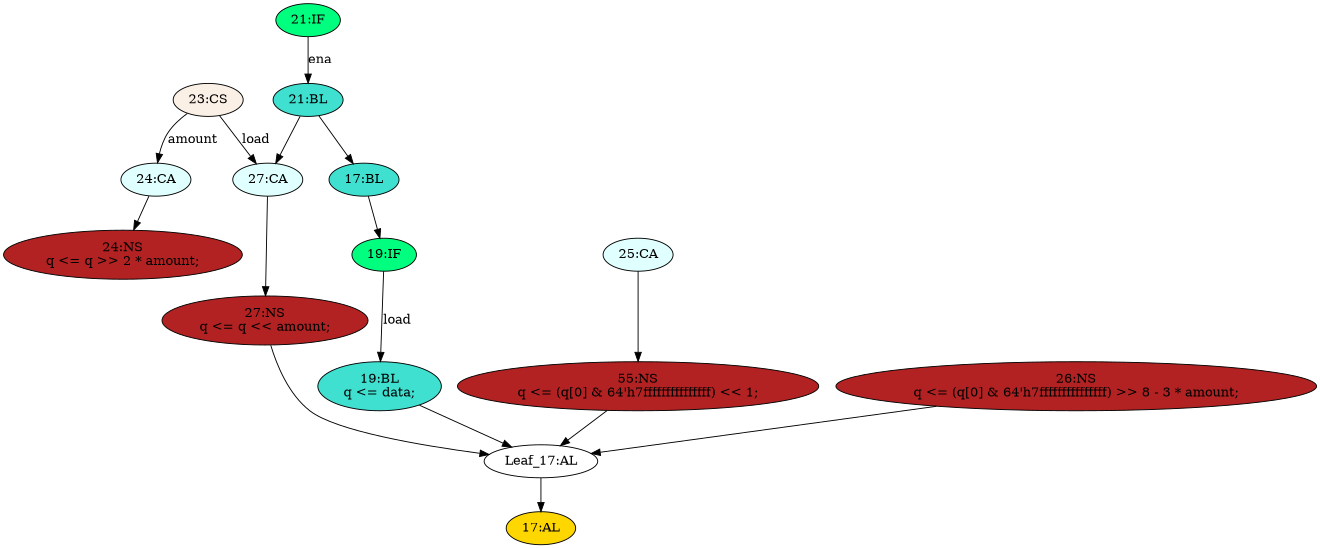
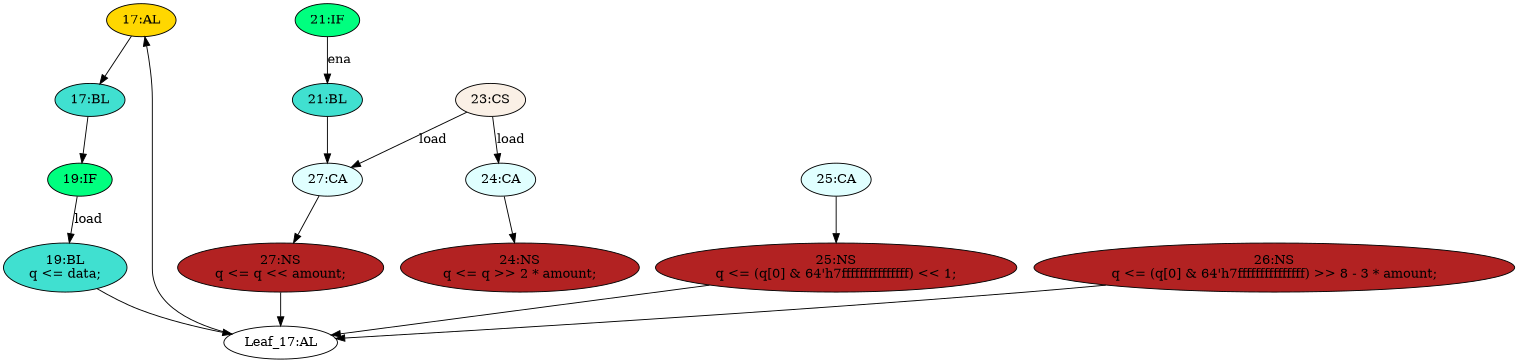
  strict digraph {
    node [fillcolor=firebrick statements="[]" style=filled typ=NonblockingSubstitution]
    edge [cond="[]" lineno=None]
    n1 [ast="<pyverilog.vparser.ast.Always object at 0x7efd76d37090>" clk_sens=True fillcolor=gold label="17:AL" sens="['clk']" typ=Always use_var="['load', 'ena', 'amount', 'data', 'q']"]
    n2 [ast="<pyverilog.vparser.ast.Block object at 0x7efd76d23d10>" fillcolor=turquoise label="17:BL" typ=Block]
    n3 [ast="<pyverilog.vparser.ast.IfStatement object at 0x7efd76d23ed0>" fillcolor=springgreen label="19:IF" typ=IfStatement]
    n4 [ast="<pyverilog.vparser.ast.Block object at 0x7efd76d23790>" fillcolor=turquoise label="19:BL\nq <= data;" statements="[<pyverilog.vparser.ast.NonblockingSubstitution object at 0x7efd76d23210>]" typ=Block]
    n5 [ast="<pyverilog.vparser.ast.Case object at 0x7efd76d31650>" fillcolor=lightcyan label="24:CA" typ=Case]
    n6 [ast="<pyverilog.vparser.ast.NonblockingSubstitution object at 0x7efd76d3dc50>" label="24:NS\nq <= q >> 2 * amount;" statements="[<pyverilog.vparser.ast.NonblockingSubstitution object at 0x7efd76d3dc50>]"]
    n7 [def_var="['q']" label="Leaf_17:AL" fillcolor="" statements="" style="" typ=""]
    n8 [ast="<pyverilog.vparser.ast.Block object at 0x7efd76ccebd0>" fillcolor=turquoise label="21:BL" typ=Block]
    n9 [ast="<pyverilog.vparser.ast.Case object at 0x7efd76998cd0>" fillcolor=lightcyan label="27:CA" typ=Case]
    n10 [ast="<pyverilog.vparser.ast.CaseStatement object at 0x7efd788a8ad0>" fillcolor=linen label="23:CS" typ=CaseStatement]
    n11 [ast="<pyverilog.vparser.ast.NonblockingSubstitution object at 0x7efd76998610>" label="27:NS\nq <= q << amount;" statements="[<pyverilog.vparser.ast.NonblockingSubstitution object at 0x7efd76998610>]"]
    n12 [ast="<pyverilog.vparser.ast.Case object at 0x7efd76d26850>" fillcolor=lightcyan label="25:CA" typ=Case]
-   n13 [ast="<pyverilog.vparser.ast.NonblockingSubstitution object at 0x7efd7ae85d10>" label="55:NS\nq <= (q[0] & 64'h7fffffffffffffff) << 1;" statements="[<pyverilog.vparser.ast.NonblockingSubstitution object at 0x7efd7ae85d10>]"]
+   n13 [ast="<pyverilog.vparser.ast.NonblockingSubstitution object at 0x7efd7ae85d10>" label="25:NS\nq <= (q[0] & 64'h7fffffffffffffff) << 1;" statements="[<pyverilog.vparser.ast.NonblockingSubstitution object at 0x7efd7ae85d10>]"]
    n14 [ast="<pyverilog.vparser.ast.NonblockingSubstitution object at 0x7efd76d46510>" label="26:NS\nq <= (q[0] & 64'h7fffffffffffffff) >> 8 - 3 * amount;" statements="[<pyverilog.vparser.ast.NonblockingSubstitution object at 0x7efd76d46510>]"]
    n15 [ast="<pyverilog.vparser.ast.IfStatement object at 0x7efd76cce550>" fillcolor=springgreen label="21:IF" typ=IfStatement]
-   n8 -> n2
+   n1 -> n2
    n2 -> n3
    n3 -> n4 [cond="['load']" label=load lineno=19]
    n4 -> n7
    n5 -> n6
    n7 -> n1 [cond="" lineno=""]
    n8 -> n9
    n9 -> n11
-   n10 -> n5 [cond="['amount']" label=amount lineno=23]
+   n10 -> n5 [cond="['amount']" label=load lineno=23]
    n10 -> n9 [cond="['amount']" label=load lineno=23]
    n11 -> n7
    n12 -> n13
    n13 -> n7
    n14 -> n7
    n15 -> n8 [cond="['ena']" label=ena lineno=21]
  }
